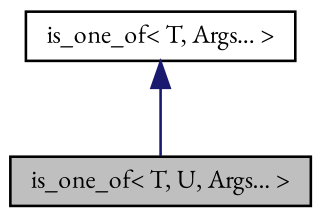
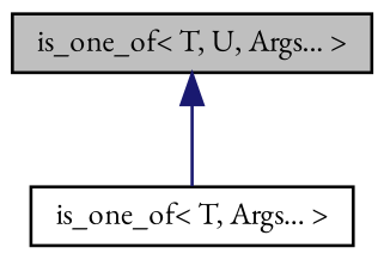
  digraph {
    fontname="EB Garamond"
    node [color=black fontname="EB Garamond" fontsize=10 shape=record style=filled]
    n1 [fillcolor=grey75 fontcolor=black height=0.2 label="is_one_of\< T, U, Args... \>" width=0.4]
    n2 [fillcolor=white height=0.2 label="is_one_of\< T, Args... \>" width=0.4]
-   n2 -> n1 [color=midnightblue dir=back fontname="EB Garamond" fontsize=10 labelfontname=Helvetica labelfontsize=10 style=solid]
+   n1 -> n2 [color=midnightblue dir=back fontname="EB Garamond" fontsize=10 labelfontname=Helvetica labelfontsize=10 style=solid]
  }
